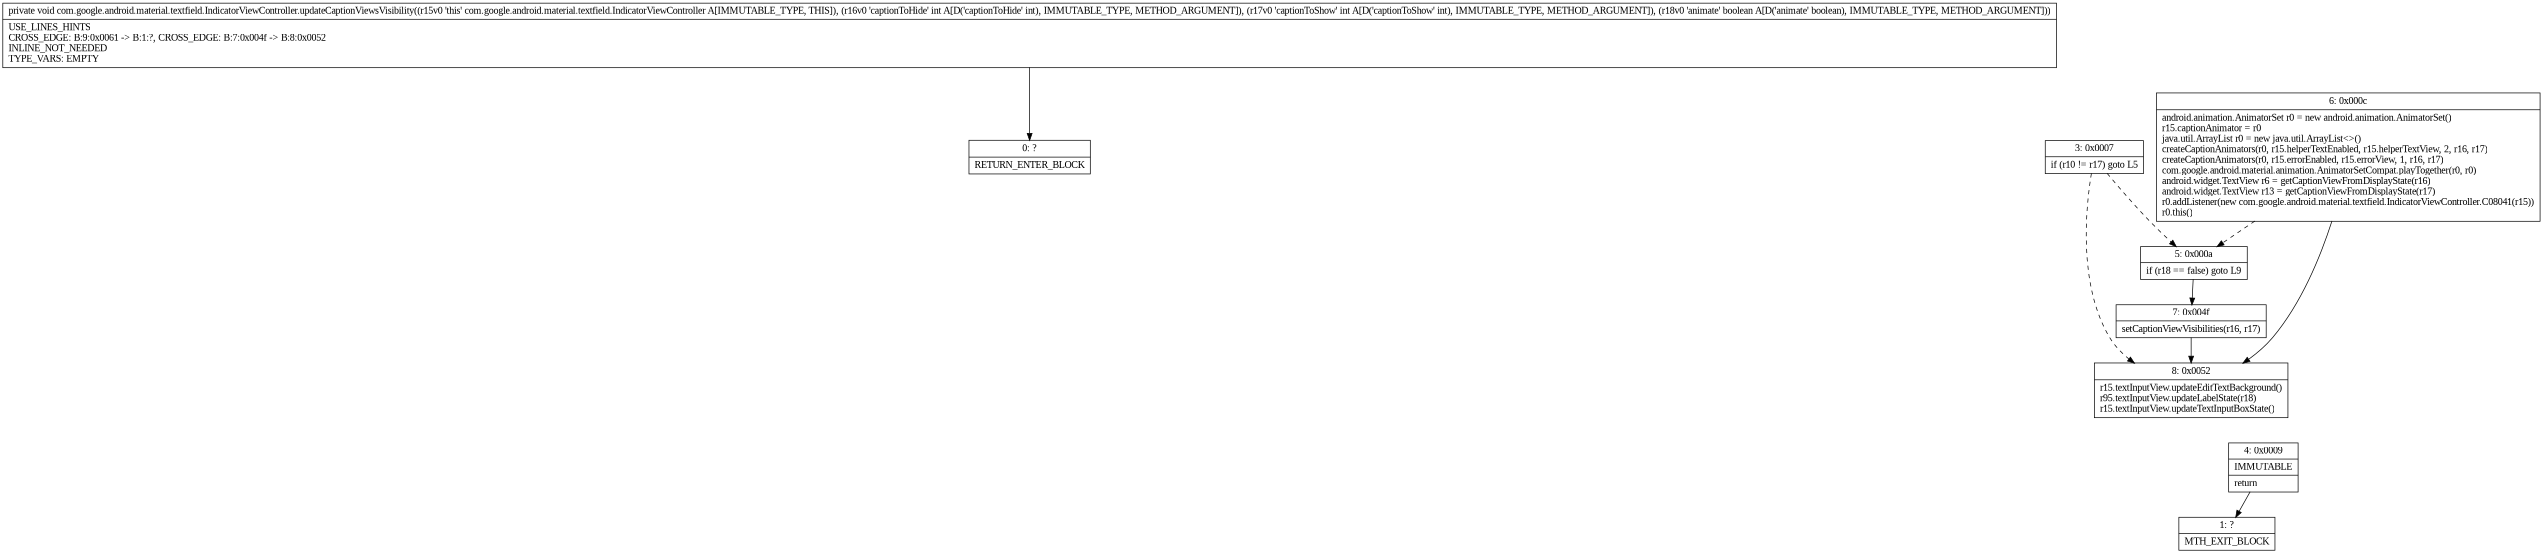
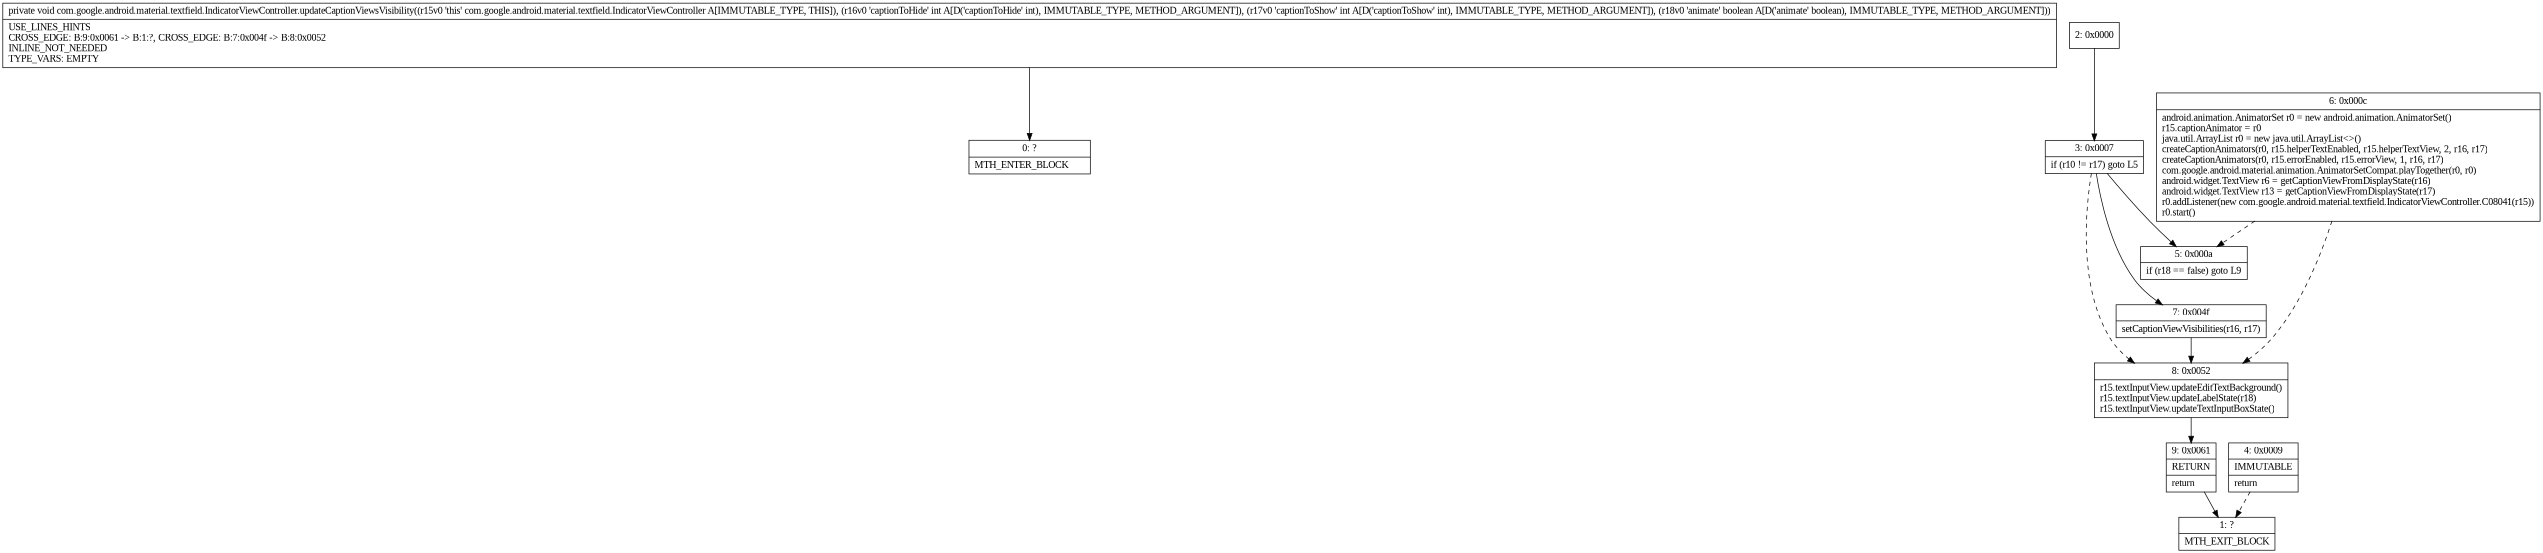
  digraph {
    fontname="Liberation Serif"
    node [fontname="Liberation Serif" shape=record]
    edge [fontname="Liberation Serif"]
-   n1 [label="{0\:\ ?|RETURN_ENTER_BLOCK\l}"]
+   n1 [label="{0\:\ ?|MTH_ENTER_BLOCK\l}"]
+   n2 [label="{2\:\ 0x0000}"]
    n3 [label="{3\:\ 0x0007|if (r10 != r17) goto L5\l}"]
    n4 [label="{5\:\ 0x000a|if (r18 == false) goto L9\l}"]
-   n5 [label="{8\:\ 0x0052|r15.textInputView.updateEditTextBackground()\lr95.textInputView.updateLabelState(r18)\lr15.textInputView.updateTextInputBoxState()\l}"]
+   n5 [label="{8\:\ 0x0052|r15.textInputView.updateEditTextBackground()\lr15.textInputView.updateLabelState(r18)\lr15.textInputView.updateTextInputBoxState()\l}"]
    n6 [label="{4\:\ 0x0009|IMMUTABLE\l|return\l}"]
    n7 [label="{1\:\ ?|MTH_EXIT_BLOCK\l}"]
    n8 [label="{7\:\ 0x004f|setCaptionViewVisibilities(r16, r17)\l}"]
-   n9 [label="{6\:\ 0x000c|android.animation.AnimatorSet r0 = new android.animation.AnimatorSet()\lr15.captionAnimator = r0\ljava.util.ArrayList r0 = new java.util.ArrayList\<\>()\lcreateCaptionAnimators(r0, r15.helperTextEnabled, r15.helperTextView, 2, r16, r17)\lcreateCaptionAnimators(r0, r15.errorEnabled, r15.errorView, 1, r16, r17)\lcom.google.android.material.animation.AnimatorSetCompat.playTogether(r0, r0)\landroid.widget.TextView r6 = getCaptionViewFromDisplayState(r16)\landroid.widget.TextView r13 = getCaptionViewFromDisplayState(r17)\lr0.addListener(new com.google.android.material.textfield.IndicatorViewController.C08041(r15))\lr0.this()\l}"]
+   n9 [label="{6\:\ 0x000c|android.animation.AnimatorSet r0 = new android.animation.AnimatorSet()\lr15.captionAnimator = r0\ljava.util.ArrayList r0 = new java.util.ArrayList\<\>()\lcreateCaptionAnimators(r0, r15.helperTextEnabled, r15.helperTextView, 2, r16, r17)\lcreateCaptionAnimators(r0, r15.errorEnabled, r15.errorView, 1, r16, r17)\lcom.google.android.material.animation.AnimatorSetCompat.playTogether(r0, r0)\landroid.widget.TextView r6 = getCaptionViewFromDisplayState(r16)\landroid.widget.TextView r13 = getCaptionViewFromDisplayState(r17)\lr0.addListener(new com.google.android.material.textfield.IndicatorViewController.C08041(r15))\lr0.start()\l}"]
+   n10 [label="{9\:\ 0x0061|RETURN\l|return\l}"]
    n11 [label="{private void com.google.android.material.textfield.IndicatorViewController.updateCaptionViewsVisibility((r15v0 'this' com.google.android.material.textfield.IndicatorViewController A[IMMUTABLE_TYPE, THIS]), (r16v0 'captionToHide' int A[D('captionToHide' int), IMMUTABLE_TYPE, METHOD_ARGUMENT]), (r17v0 'captionToShow' int A[D('captionToShow' int), IMMUTABLE_TYPE, METHOD_ARGUMENT]), (r18v0 'animate' boolean A[D('animate' boolean), IMMUTABLE_TYPE, METHOD_ARGUMENT]))  | USE_LINES_HINTS\lCROSS_EDGE: B:9:0x0061 \-\> B:1:?, CROSS_EDGE: B:7:0x004f \-\> B:8:0x0052\lINLINE_NOT_NEEDED\lTYPE_VARS: EMPTY\l}"]
-   n3 -> n4 [style=dashed]
+   n2 -> n3
+   n3 -> n4
    n3 -> n5 [style=dashed]
-   n4 -> n8
-   n6 -> n7
+   n3 -> n8
+   n5 -> n10
+   n6 -> n7 [style=dashed]
    n8 -> n5
    n9 -> n4 [style=dashed]
-   n9 -> n5
+   n9 -> n5 [style=dashed]
+   n10 -> n7
    n11 -> n1
  }
